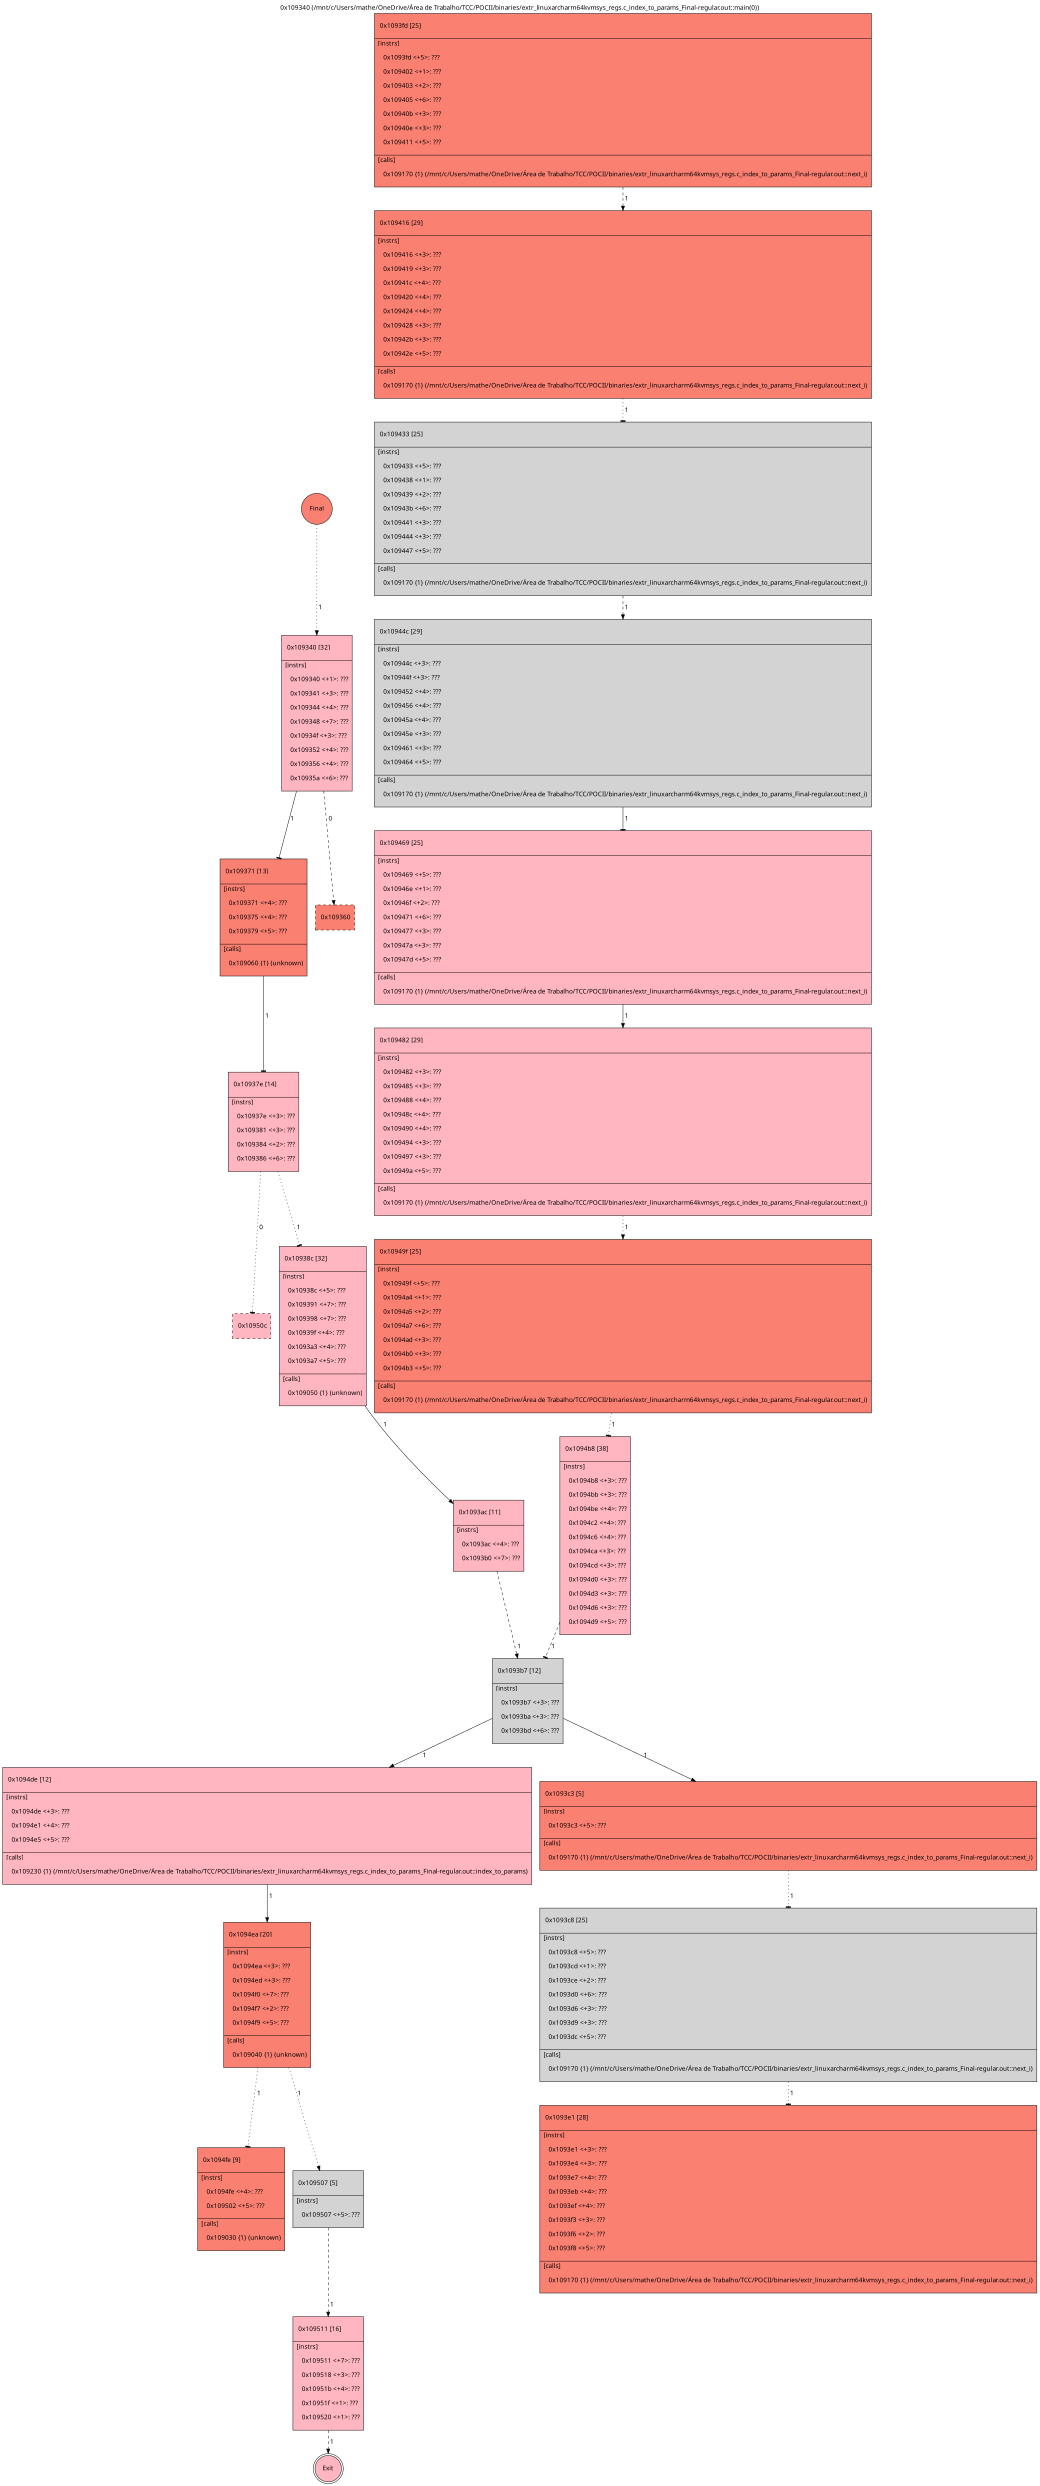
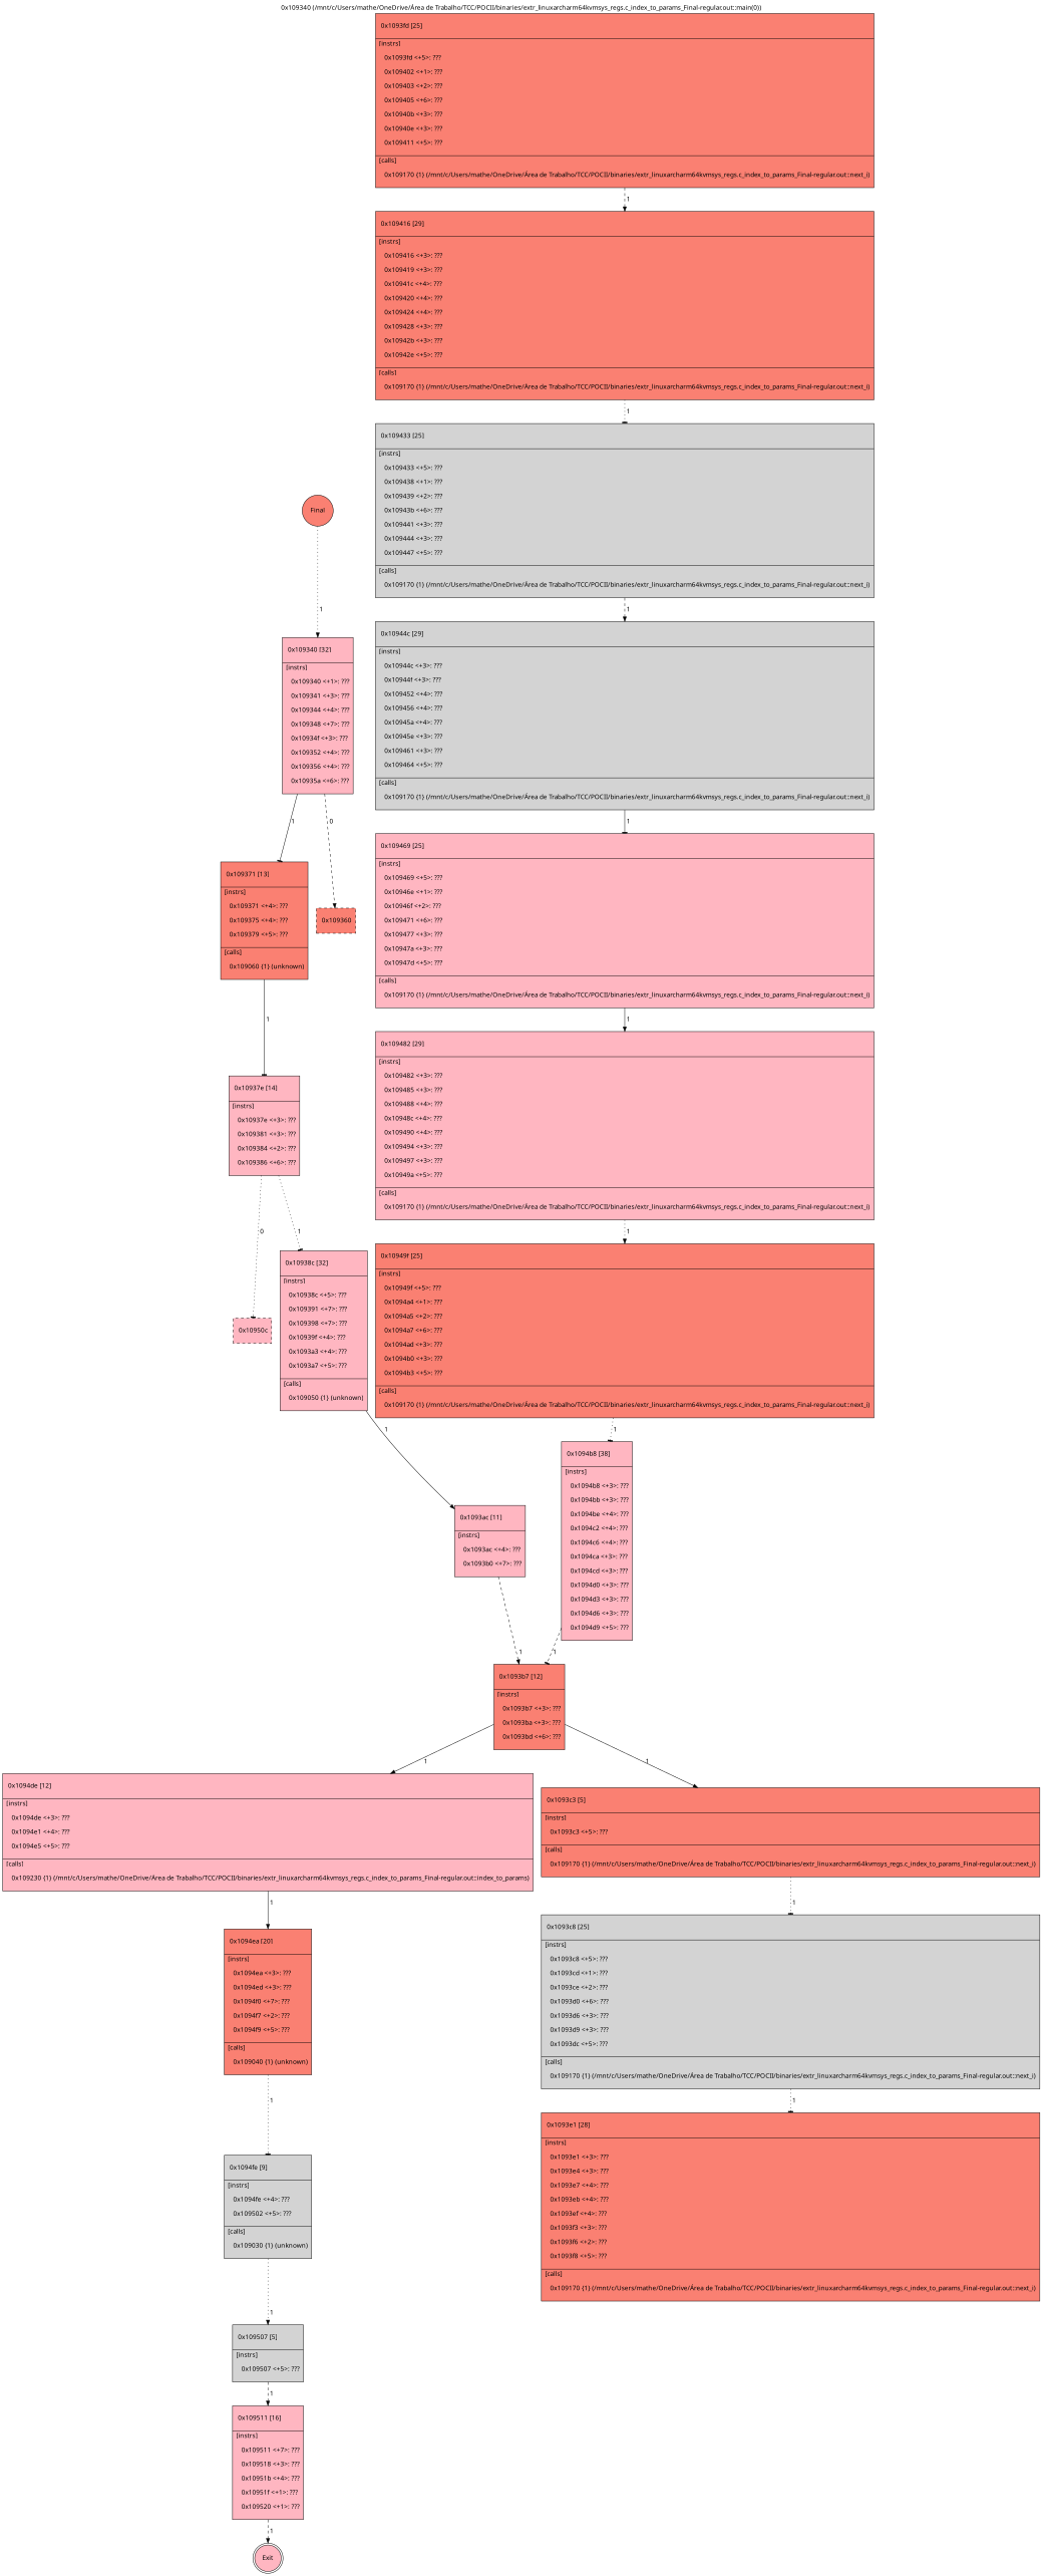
  digraph {
    fontname="Noto Sans"
    label="0x109340 (/mnt/c/Users/mathe/OneDrive/Área de Trabalho/TCC/POCII/binaries/extr_linuxarcharm64kvmsys_regs.c_index_to_params_Final-regular.out::main(0))"
    labelloc=t
    node [fillcolor=lightpink fontname="Noto Sans" shape=record style=filled]
    edge [arrowhead=normal fontname="Noto Sans" style=dotted]
    n1 [fillcolor=salmon height=0.3 label=Final shape=circle width=0.3]
    n2 [label="{\n     0x109340 [32]\l\n     | [instrs]\l\n     &nbsp;&nbsp;0x109340 \<+1\>: ???\l\n     &nbsp;&nbsp;0x109341 \<+3\>: ???\l\n     &nbsp;&nbsp;0x109344 \<+4\>: ???\l\n     &nbsp;&nbsp;0x109348 \<+7\>: ???\l\n     &nbsp;&nbsp;0x10934f \<+3\>: ???\l\n     &nbsp;&nbsp;0x109352 \<+4\>: ???\l\n     &nbsp;&nbsp;0x109356 \<+4\>: ???\l\n     &nbsp;&nbsp;0x10935a \<+6\>: ???\l\n  }"]
    n3 [fillcolor=salmon label="{\n     0x109371 [13]\l\n     | [instrs]\l\n     &nbsp;&nbsp;0x109371 \<+4\>: ???\l\n     &nbsp;&nbsp;0x109375 \<+4\>: ???\l\n     &nbsp;&nbsp;0x109379 \<+5\>: ???\l\n     | [calls]\l\n     &nbsp;&nbsp;0x109060 \{1\} (unknown)\l\n  }"]
    n4 [fillcolor=salmon label="{\n     0x109360\l\n  }" style="dashed,filled"]
    n5 [label="{\n     0x10937e [14]\l\n     | [instrs]\l\n     &nbsp;&nbsp;0x10937e \<+3\>: ???\l\n     &nbsp;&nbsp;0x109381 \<+3\>: ???\l\n     &nbsp;&nbsp;0x109384 \<+2\>: ???\l\n     &nbsp;&nbsp;0x109386 \<+6\>: ???\l\n  }"]
    n6 [label="{\n     0x10950c\l\n  }" style="dashed,filled"]
    n7 [label="{\n     0x10938c [32]\l\n     | [instrs]\l\n     &nbsp;&nbsp;0x10938c \<+5\>: ???\l\n     &nbsp;&nbsp;0x109391 \<+7\>: ???\l\n     &nbsp;&nbsp;0x109398 \<+7\>: ???\l\n     &nbsp;&nbsp;0x10939f \<+4\>: ???\l\n     &nbsp;&nbsp;0x1093a3 \<+4\>: ???\l\n     &nbsp;&nbsp;0x1093a7 \<+5\>: ???\l\n     | [calls]\l\n     &nbsp;&nbsp;0x109050 \{1\} (unknown)\l\n  }"]
    n8 [label="{\n     0x1093ac [11]\l\n     | [instrs]\l\n     &nbsp;&nbsp;0x1093ac \<+4\>: ???\l\n     &nbsp;&nbsp;0x1093b0 \<+7\>: ???\l\n  }"]
-   n9 [fillcolor=lightgrey label="{\n     0x1093b7 [12]\l\n     | [instrs]\l\n     &nbsp;&nbsp;0x1093b7 \<+3\>: ???\l\n     &nbsp;&nbsp;0x1093ba \<+3\>: ???\l\n     &nbsp;&nbsp;0x1093bd \<+6\>: ???\l\n  }"]
+   n9 [fillcolor=salmon label="{\n     0x1093b7 [12]\l\n     | [instrs]\l\n     &nbsp;&nbsp;0x1093b7 \<+3\>: ???\l\n     &nbsp;&nbsp;0x1093ba \<+3\>: ???\l\n     &nbsp;&nbsp;0x1093bd \<+6\>: ???\l\n  }"]
    Exit [height=0.3 peripheries=2 shape=circle width=0.3]
    n11 [label="{\n     0x1094de [12]\l\n     | [instrs]\l\n     &nbsp;&nbsp;0x1094de \<+3\>: ???\l\n     &nbsp;&nbsp;0x1094e1 \<+4\>: ???\l\n     &nbsp;&nbsp;0x1094e5 \<+5\>: ???\l\n     | [calls]\l\n     &nbsp;&nbsp;0x109230 \{1\} (/mnt/c/Users/mathe/OneDrive/Área de Trabalho/TCC/POCII/binaries/extr_linuxarcharm64kvmsys_regs.c_index_to_params_Final-regular.out::index_to_params)\l\n  }"]
    n12 [fillcolor=salmon label="{\n     0x1093c3 [5]\l\n     | [instrs]\l\n     &nbsp;&nbsp;0x1093c3 \<+5\>: ???\l\n     | [calls]\l\n     &nbsp;&nbsp;0x109170 \{1\} (/mnt/c/Users/mathe/OneDrive/Área de Trabalho/TCC/POCII/binaries/extr_linuxarcharm64kvmsys_regs.c_index_to_params_Final-regular.out::next_i)\l\n  }"]
    n13 [fillcolor=salmon label="{\n     0x1094ea [20]\l\n     | [instrs]\l\n     &nbsp;&nbsp;0x1094ea \<+3\>: ???\l\n     &nbsp;&nbsp;0x1094ed \<+3\>: ???\l\n     &nbsp;&nbsp;0x1094f0 \<+7\>: ???\l\n     &nbsp;&nbsp;0x1094f7 \<+2\>: ???\l\n     &nbsp;&nbsp;0x1094f9 \<+5\>: ???\l\n     | [calls]\l\n     &nbsp;&nbsp;0x109040 \{1\} (unknown)\l\n  }"]
    n14 [fillcolor=lightgrey label="{\n     0x1093c8 [25]\l\n     | [instrs]\l\n     &nbsp;&nbsp;0x1093c8 \<+5\>: ???\l\n     &nbsp;&nbsp;0x1093cd \<+1\>: ???\l\n     &nbsp;&nbsp;0x1093ce \<+2\>: ???\l\n     &nbsp;&nbsp;0x1093d0 \<+6\>: ???\l\n     &nbsp;&nbsp;0x1093d6 \<+3\>: ???\l\n     &nbsp;&nbsp;0x1093d9 \<+3\>: ???\l\n     &nbsp;&nbsp;0x1093dc \<+5\>: ???\l\n     | [calls]\l\n     &nbsp;&nbsp;0x109170 \{1\} (/mnt/c/Users/mathe/OneDrive/Área de Trabalho/TCC/POCII/binaries/extr_linuxarcharm64kvmsys_regs.c_index_to_params_Final-regular.out::next_i)\l\n  }"]
-   n15 [fillcolor=salmon label="{\n     0x1094fe [9]\l\n     | [instrs]\l\n     &nbsp;&nbsp;0x1094fe \<+4\>: ???\l\n     &nbsp;&nbsp;0x109502 \<+5\>: ???\l\n     | [calls]\l\n     &nbsp;&nbsp;0x109030 \{1\} (unknown)\l\n  }"]
+   n15 [fillcolor=lightgrey label="{\n     0x1094fe [9]\l\n     | [instrs]\l\n     &nbsp;&nbsp;0x1094fe \<+4\>: ???\l\n     &nbsp;&nbsp;0x109502 \<+5\>: ???\l\n     | [calls]\l\n     &nbsp;&nbsp;0x109030 \{1\} (unknown)\l\n  }"]
    n16 [fillcolor=salmon label="{\n     0x1093e1 [28]\l\n     | [instrs]\l\n     &nbsp;&nbsp;0x1093e1 \<+3\>: ???\l\n     &nbsp;&nbsp;0x1093e4 \<+3\>: ???\l\n     &nbsp;&nbsp;0x1093e7 \<+4\>: ???\l\n     &nbsp;&nbsp;0x1093eb \<+4\>: ???\l\n     &nbsp;&nbsp;0x1093ef \<+4\>: ???\l\n     &nbsp;&nbsp;0x1093f3 \<+3\>: ???\l\n     &nbsp;&nbsp;0x1093f6 \<+2\>: ???\l\n     &nbsp;&nbsp;0x1093f8 \<+5\>: ???\l\n     | [calls]\l\n     &nbsp;&nbsp;0x109170 \{1\} (/mnt/c/Users/mathe/OneDrive/Área de Trabalho/TCC/POCII/binaries/extr_linuxarcharm64kvmsys_regs.c_index_to_params_Final-regular.out::next_i)\l\n  }"]
    n17 [fillcolor=salmon label="{\n     0x1093fd [25]\l\n     | [instrs]\l\n     &nbsp;&nbsp;0x1093fd \<+5\>: ???\l\n     &nbsp;&nbsp;0x109402 \<+1\>: ???\l\n     &nbsp;&nbsp;0x109403 \<+2\>: ???\l\n     &nbsp;&nbsp;0x109405 \<+6\>: ???\l\n     &nbsp;&nbsp;0x10940b \<+3\>: ???\l\n     &nbsp;&nbsp;0x10940e \<+3\>: ???\l\n     &nbsp;&nbsp;0x109411 \<+5\>: ???\l\n     | [calls]\l\n     &nbsp;&nbsp;0x109170 \{1\} (/mnt/c/Users/mathe/OneDrive/Área de Trabalho/TCC/POCII/binaries/extr_linuxarcharm64kvmsys_regs.c_index_to_params_Final-regular.out::next_i)\l\n  }"]
    n18 [fillcolor=salmon label="{\n     0x109416 [29]\l\n     | [instrs]\l\n     &nbsp;&nbsp;0x109416 \<+3\>: ???\l\n     &nbsp;&nbsp;0x109419 \<+3\>: ???\l\n     &nbsp;&nbsp;0x10941c \<+4\>: ???\l\n     &nbsp;&nbsp;0x109420 \<+4\>: ???\l\n     &nbsp;&nbsp;0x109424 \<+4\>: ???\l\n     &nbsp;&nbsp;0x109428 \<+3\>: ???\l\n     &nbsp;&nbsp;0x10942b \<+3\>: ???\l\n     &nbsp;&nbsp;0x10942e \<+5\>: ???\l\n     | [calls]\l\n     &nbsp;&nbsp;0x109170 \{1\} (/mnt/c/Users/mathe/OneDrive/Área de Trabalho/TCC/POCII/binaries/extr_linuxarcharm64kvmsys_regs.c_index_to_params_Final-regular.out::next_i)\l\n  }"]
    n19 [fillcolor=lightgrey label="{\n     0x109433 [25]\l\n     | [instrs]\l\n     &nbsp;&nbsp;0x109433 \<+5\>: ???\l\n     &nbsp;&nbsp;0x109438 \<+1\>: ???\l\n     &nbsp;&nbsp;0x109439 \<+2\>: ???\l\n     &nbsp;&nbsp;0x10943b \<+6\>: ???\l\n     &nbsp;&nbsp;0x109441 \<+3\>: ???\l\n     &nbsp;&nbsp;0x109444 \<+3\>: ???\l\n     &nbsp;&nbsp;0x109447 \<+5\>: ???\l\n     | [calls]\l\n     &nbsp;&nbsp;0x109170 \{1\} (/mnt/c/Users/mathe/OneDrive/Área de Trabalho/TCC/POCII/binaries/extr_linuxarcharm64kvmsys_regs.c_index_to_params_Final-regular.out::next_i)\l\n  }"]
    n20 [fillcolor=lightgrey label="{\n     0x10944c [29]\l\n     | [instrs]\l\n     &nbsp;&nbsp;0x10944c \<+3\>: ???\l\n     &nbsp;&nbsp;0x10944f \<+3\>: ???\l\n     &nbsp;&nbsp;0x109452 \<+4\>: ???\l\n     &nbsp;&nbsp;0x109456 \<+4\>: ???\l\n     &nbsp;&nbsp;0x10945a \<+4\>: ???\l\n     &nbsp;&nbsp;0x10945e \<+3\>: ???\l\n     &nbsp;&nbsp;0x109461 \<+3\>: ???\l\n     &nbsp;&nbsp;0x109464 \<+5\>: ???\l\n     | [calls]\l\n     &nbsp;&nbsp;0x109170 \{1\} (/mnt/c/Users/mathe/OneDrive/Área de Trabalho/TCC/POCII/binaries/extr_linuxarcharm64kvmsys_regs.c_index_to_params_Final-regular.out::next_i)\l\n  }"]
    n21 [label="{\n     0x109469 [25]\l\n     | [instrs]\l\n     &nbsp;&nbsp;0x109469 \<+5\>: ???\l\n     &nbsp;&nbsp;0x10946e \<+1\>: ???\l\n     &nbsp;&nbsp;0x10946f \<+2\>: ???\l\n     &nbsp;&nbsp;0x109471 \<+6\>: ???\l\n     &nbsp;&nbsp;0x109477 \<+3\>: ???\l\n     &nbsp;&nbsp;0x10947a \<+3\>: ???\l\n     &nbsp;&nbsp;0x10947d \<+5\>: ???\l\n     | [calls]\l\n     &nbsp;&nbsp;0x109170 \{1\} (/mnt/c/Users/mathe/OneDrive/Área de Trabalho/TCC/POCII/binaries/extr_linuxarcharm64kvmsys_regs.c_index_to_params_Final-regular.out::next_i)\l\n  }"]
    n22 [label="{\n     0x109482 [29]\l\n     | [instrs]\l\n     &nbsp;&nbsp;0x109482 \<+3\>: ???\l\n     &nbsp;&nbsp;0x109485 \<+3\>: ???\l\n     &nbsp;&nbsp;0x109488 \<+4\>: ???\l\n     &nbsp;&nbsp;0x10948c \<+4\>: ???\l\n     &nbsp;&nbsp;0x109490 \<+4\>: ???\l\n     &nbsp;&nbsp;0x109494 \<+3\>: ???\l\n     &nbsp;&nbsp;0x109497 \<+3\>: ???\l\n     &nbsp;&nbsp;0x10949a \<+5\>: ???\l\n     | [calls]\l\n     &nbsp;&nbsp;0x109170 \{1\} (/mnt/c/Users/mathe/OneDrive/Área de Trabalho/TCC/POCII/binaries/extr_linuxarcharm64kvmsys_regs.c_index_to_params_Final-regular.out::next_i)\l\n  }"]
    n23 [fillcolor=salmon label="{\n     0x10949f [25]\l\n     | [instrs]\l\n     &nbsp;&nbsp;0x10949f \<+5\>: ???\l\n     &nbsp;&nbsp;0x1094a4 \<+1\>: ???\l\n     &nbsp;&nbsp;0x1094a5 \<+2\>: ???\l\n     &nbsp;&nbsp;0x1094a7 \<+6\>: ???\l\n     &nbsp;&nbsp;0x1094ad \<+3\>: ???\l\n     &nbsp;&nbsp;0x1094b0 \<+3\>: ???\l\n     &nbsp;&nbsp;0x1094b3 \<+5\>: ???\l\n     | [calls]\l\n     &nbsp;&nbsp;0x109170 \{1\} (/mnt/c/Users/mathe/OneDrive/Área de Trabalho/TCC/POCII/binaries/extr_linuxarcharm64kvmsys_regs.c_index_to_params_Final-regular.out::next_i)\l\n  }"]
    n24 [label="{\n     0x1094b8 [38]\l\n     | [instrs]\l\n     &nbsp;&nbsp;0x1094b8 \<+3\>: ???\l\n     &nbsp;&nbsp;0x1094bb \<+3\>: ???\l\n     &nbsp;&nbsp;0x1094be \<+4\>: ???\l\n     &nbsp;&nbsp;0x1094c2 \<+4\>: ???\l\n     &nbsp;&nbsp;0x1094c6 \<+4\>: ???\l\n     &nbsp;&nbsp;0x1094ca \<+3\>: ???\l\n     &nbsp;&nbsp;0x1094cd \<+3\>: ???\l\n     &nbsp;&nbsp;0x1094d0 \<+3\>: ???\l\n     &nbsp;&nbsp;0x1094d3 \<+3\>: ???\l\n     &nbsp;&nbsp;0x1094d6 \<+3\>: ???\l\n     &nbsp;&nbsp;0x1094d9 \<+5\>: ???\l\n  }"]
    n25 [fillcolor=lightgrey label="{\n     0x109507 [5]\l\n     | [instrs]\l\n     &nbsp;&nbsp;0x109507 \<+5\>: ???\l\n  }"]
    n26 [label="{\n     0x109511 [16]\l\n     | [instrs]\l\n     &nbsp;&nbsp;0x109511 \<+7\>: ???\l\n     &nbsp;&nbsp;0x109518 \<+3\>: ???\l\n     &nbsp;&nbsp;0x10951b \<+4\>: ???\l\n     &nbsp;&nbsp;0x10951f \<+1\>: ???\l\n     &nbsp;&nbsp;0x109520 \<+1\>: ???\l\n  }"]
    n1 -> n2 [label=" 1"]
    n2 -> n3 [arrowhead=tee label=" 1" style=solid]
    n2 -> n4 [label=" 0" style=dashed]
    n3 -> n5 [arrowhead=tee label=" 1" style=solid]
    n5 -> n6 [arrowhead=tee label=" 0"]
    n5 -> n7 [arrowhead=tee label=" 1"]
    n7 -> n8 [label=" 1" style=solid]
    n8 -> n9 [label=" 1" style=dashed]
    n9 -> n11 [label=" 1" style=solid]
    n9 -> n12 [label=" 1" style=solid]
    n11 -> n13 [label=" 1" style=solid]
    n12 -> n14 [arrowhead=tee label=" 1"]
    n13 -> n15 [arrowhead=tee label=" 1"]
    n14 -> n16 [arrowhead=tee label=" 1"]
-   n13 -> n25 [label=" 1"]
+   n15 -> n25 [label=" 1"]
    n17 -> n18 [label=" 1" style=dashed]
    n18 -> n19 [arrowhead=tee label=" 1"]
    n19 -> n20 [label=" 1" style=dashed]
    n20 -> n21 [arrowhead=tee label=" 1" style=solid]
    n21 -> n22 [label=" 1" style=solid]
    n22 -> n23 [label=" 1"]
    n23 -> n24 [arrowhead=tee label=" 1"]
    n24 -> n9 [arrowhead=tee label=" 1" style=dashed]
    n25 -> n26 [label=" 1" style=dashed]
    n26 -> Exit [label=" 1" style=dashed]
  }
